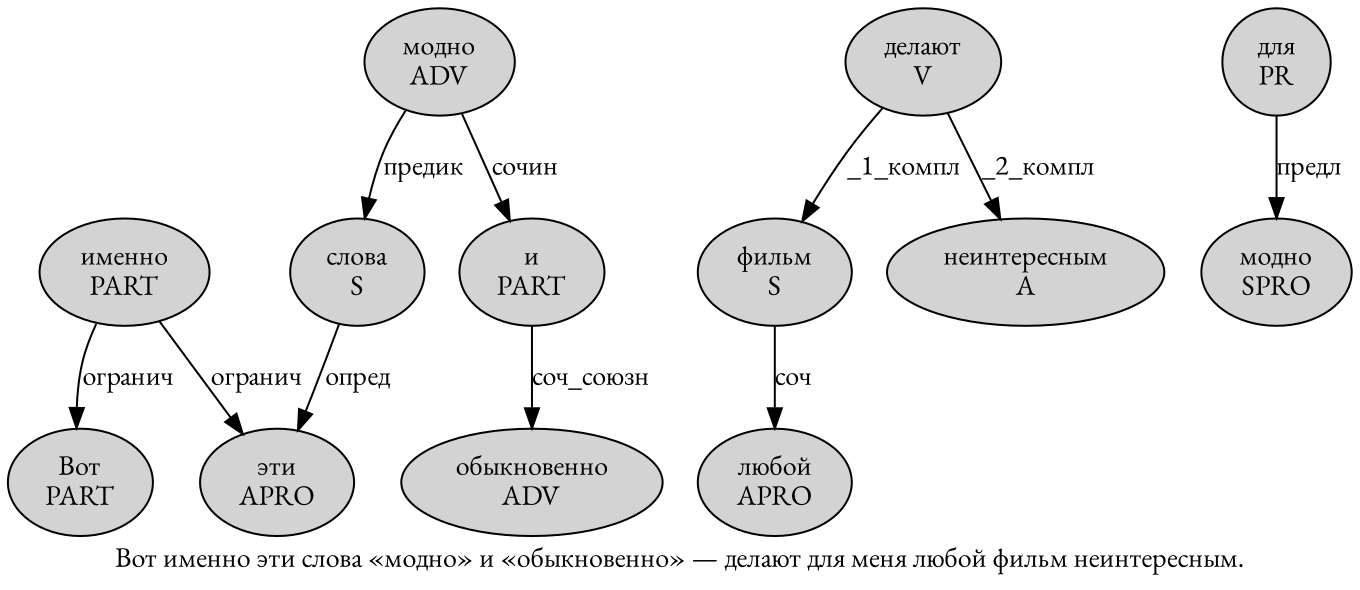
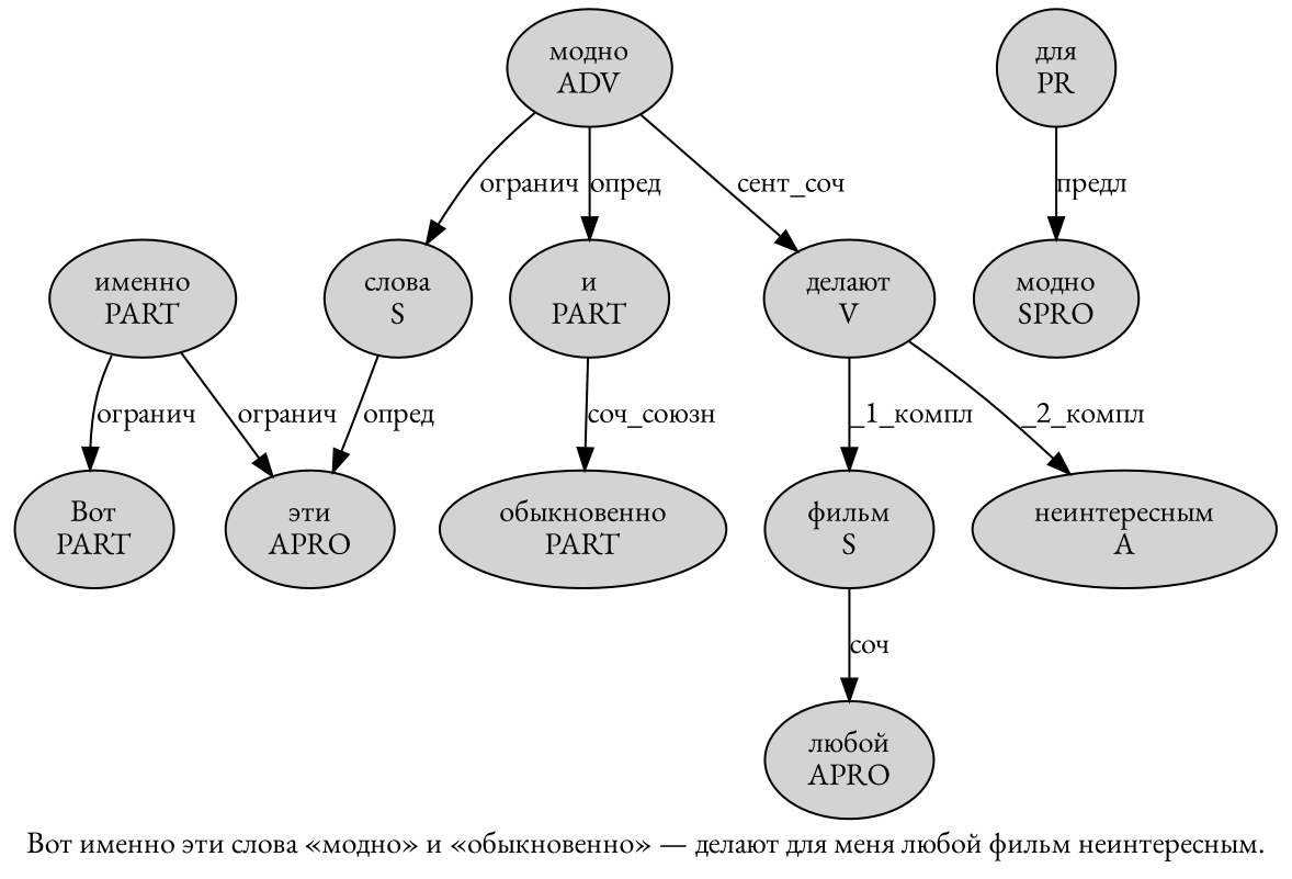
  digraph {
    fontname="EB Garamond"
    label="Вот именно эти слова «модно» и «обыкновенно» — делают для меня любой фильм неинтересным."
    node [fillcolor=lightgray fontname="EB Garamond" penwidth=1 shape=ellipse style=filled]
    edge [fontname="EB Garamond"]
    n1 [label="Вот\nPART"]
    n2 [label="именно\nPART"]
    n3 [label="эти\nAPRO"]
    n4 [label="слова\nS"]
    n5 [label="модно\nADV"]
    n6 [label="и\nPART"]
    n7 [label="делают\nV"]
-   n8 [label="обыкновенно\nADV"]
+   n8 [label="обыкновенно\nPART"]
    n9 [label="фильм\nS"]
    n10 [label="неинтересным\nA"]
    n11 [label="для\nPR"]
    n12 [label="модно\nSPRO"]
    n13 [label="любой\nAPRO"]
    n2 -> n1 [label="огранич"]
    n2 -> n3 [label="огранич"]
    n4 -> n3 [label="опред"]
-   n5 -> n4 [label="предик"]
-   n5 -> n6 [label="сочин"]
+   n5 -> n4 [label="огранич"]
+   n5 -> n6 [label="опред"]
+   n5 -> n7 [label="сент_соч"]
    n6 -> n8 [label="соч_союзн"]
    n7 -> n9 [label="_1_компл"]
    n7 -> n10 [label="_2_компл"]
    n9 -> n13 [label="соч"]
    n11 -> n12 [label="предл"]
  }
